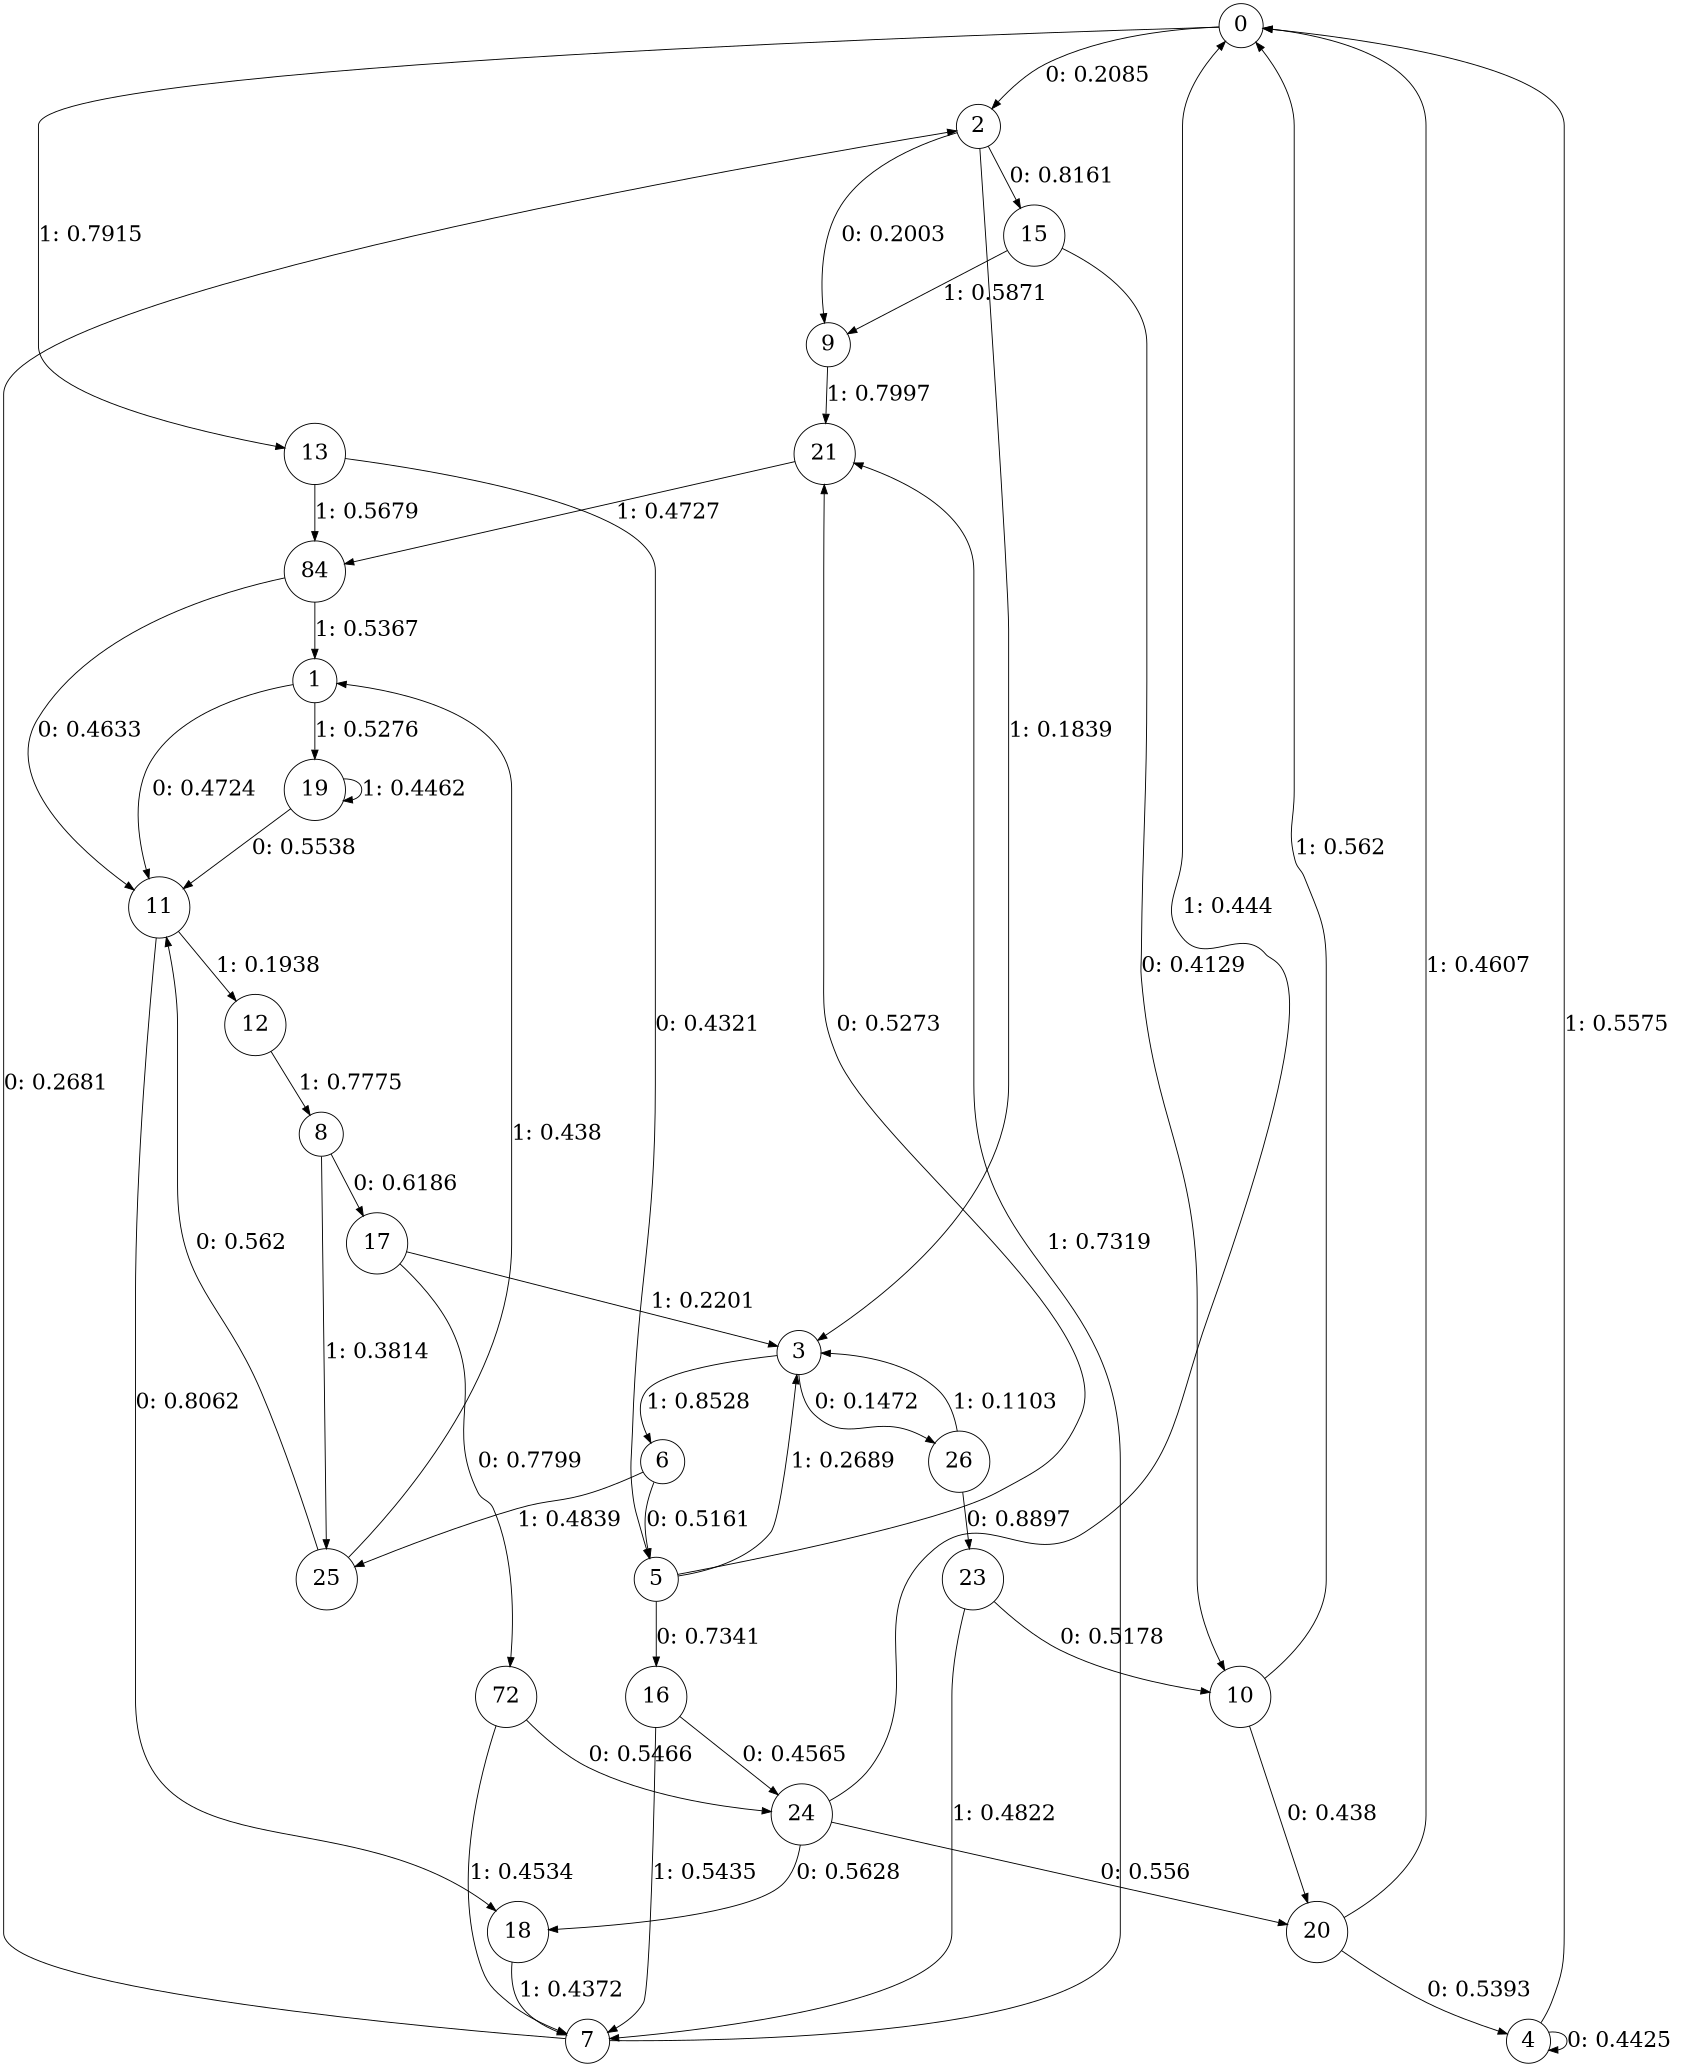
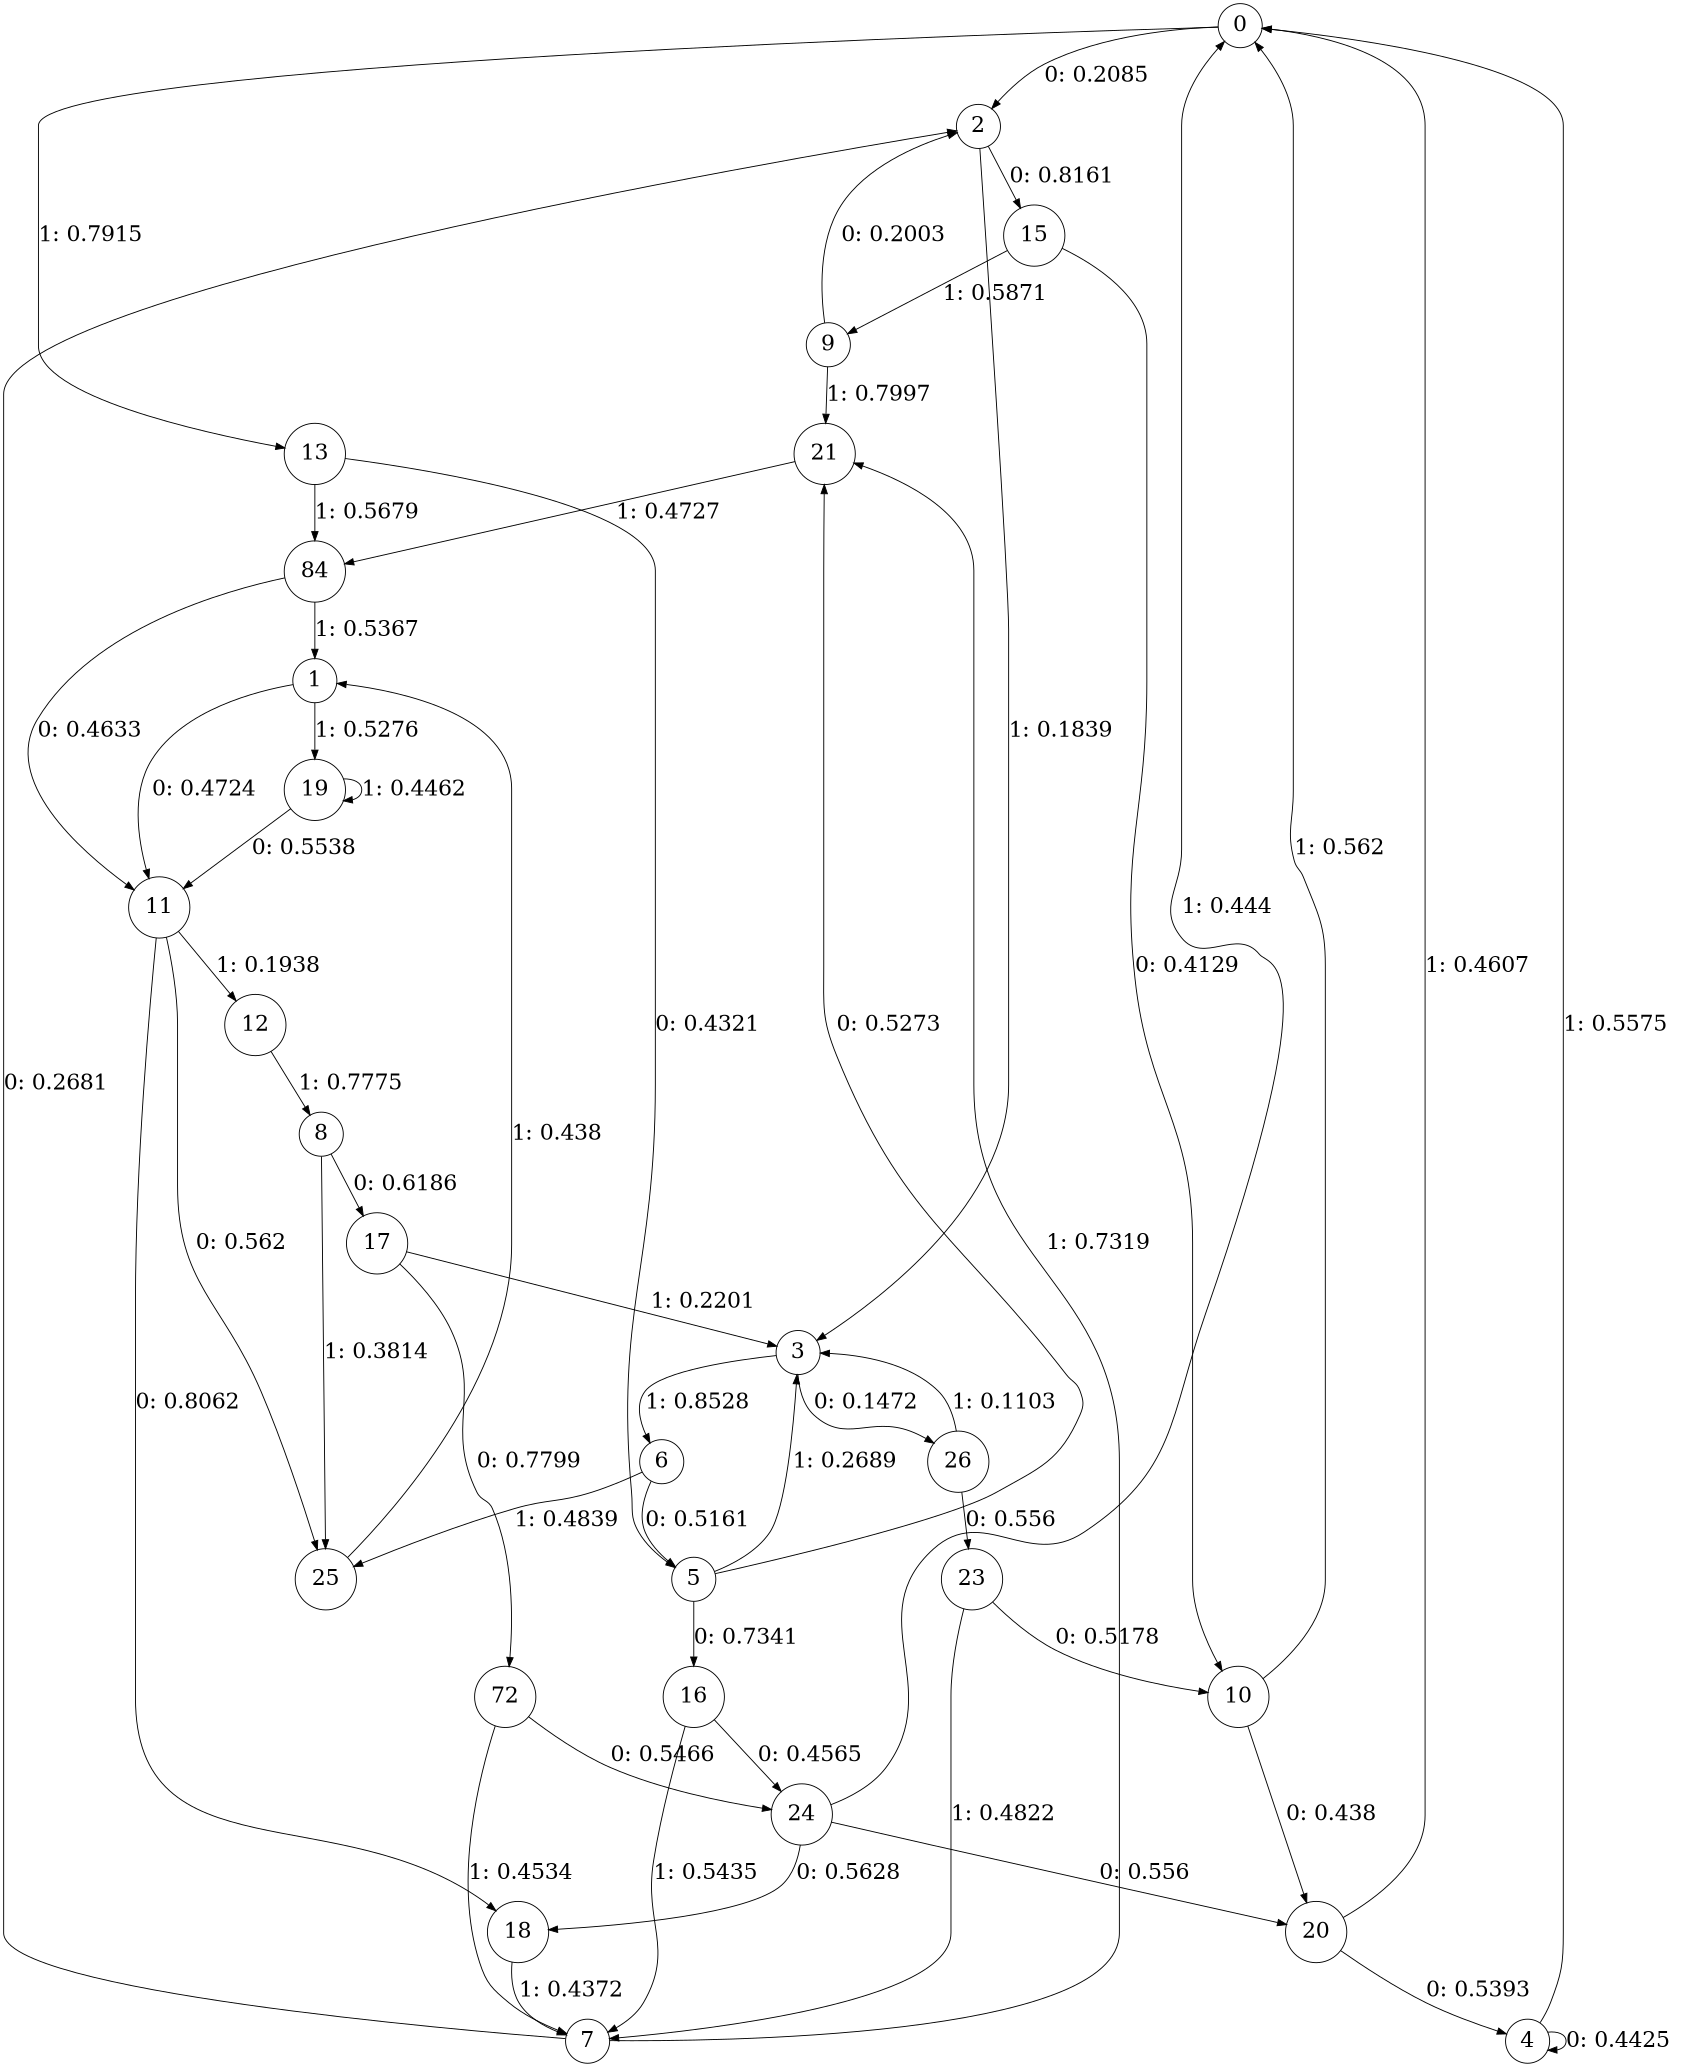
  digraph {
    node [fontsize=24 shape=circle]
    edge [fontsize=24]
    0
    2
    13
    15
    3
    5
    n7 [label=84]
    9
    10
    26
    6
    16
    21
    1
    11
    19
    18
    12
    7
    8
    20
    23
    25
    4
    24
    17
    n27 [label=72]
    0 -> 2 [label="0: 0.2085   "]
    0 -> 13 [label="1: 0.7915   "]
    2 -> 15 [label="0: 0.8161   "]
    2 -> 3 [label="1: 0.1839   "]
    13 -> 5 [label="0: 0.4321   "]
    13 -> n7 [label="1: 0.5679   "]
    15 -> 9 [label="1: 0.5871   "]
    15 -> 10 [label="0: 0.4129   "]
    3 -> 26 [label="0: 0.1472   "]
    3 -> 6 [label="1: 0.8528   "]
    5 -> 3 [label="1: 0.2689   "]
    5 -> 16 [label="0: 0.7341   "]
    5 -> 21 [label="0: 0.5273   "]
    n7 -> 1 [label="1: 0.5367   "]
    n7 -> 11 [label="0: 0.4633   "]
-   2 -> 9 [label="0: 0.2003   "]
+   9 -> 2 [label="0: 0.2003   "]
    9 -> 21 [label="1: 0.7997   "]
    10 -> 0 [label="1: 0.562    "]
    10 -> 20 [label="0: 0.438    "]
    26 -> 3 [label="1: 0.1103   "]
-   26 -> 23 [label="0: 0.8897   "]
+   26 -> 23 [label="0: 0.556    "]
    6 -> 5 [label="0: 0.5161   "]
    6 -> 25 [label="1: 0.4839   "]
    16 -> 7 [label="1: 0.5435   "]
    16 -> 24 [label="0: 0.4565   "]
    21 -> n7 [label="1: 0.4727   "]
    1 -> 11 [label="0: 0.4724   "]
    1 -> 19 [label="1: 0.5276   "]
    11 -> 18 [label="0: 0.8062   "]
    11 -> 12 [label="1: 0.1938   "]
    19 -> 11 [label="0: 0.5538   "]
    19 -> 19 [label="1: 0.4462   "]
    18 -> 7 [label="1: 0.4372   "]
    12 -> 8 [label="1: 0.7775   "]
    7 -> 2 [label="0: 0.2681   "]
    7 -> 21 [label="1: 0.7319   "]
    8 -> 25 [label="1: 0.3814   "]
    8 -> 17 [label="0: 0.6186   "]
    20 -> 0 [label="1: 0.4607   "]
    20 -> 4 [label="0: 0.5393   "]
    23 -> 10 [label="0: 0.5178   "]
    23 -> 7 [label="1: 0.4822   "]
    25 -> 1 [label="1: 0.438    "]
-   25 -> 11 [label="0: 0.562    "]
+   11 -> 25 [label="0: 0.562    "]
    4 -> 0 [label="1: 0.5575   "]
    4 -> 4 [label="0: 0.4425   "]
    24 -> 0 [label="1: 0.444    "]
    24 -> 18 [label="0: 0.5628   "]
    24 -> 20 [label="0: 0.556    "]
    17 -> 3 [label="1: 0.2201   "]
    17 -> n27 [label="0: 0.7799   "]
    n27 -> 7 [label="1: 0.4534   "]
    n27 -> 24 [label="0: 0.5466   "]
  }
